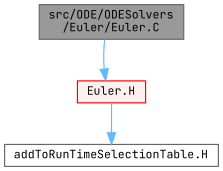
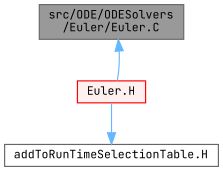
  digraph {
    fontname="JetBrains Mono"
    node [fontname="JetBrains Mono" fontsize=10 shape=box style=filled]
    edge [color=steelblue1 fontname="JetBrains Mono" fontsize=10 labelfontname=Helvetica labelfontsize=10 style=solid]
    n1 [color=gray40 fillcolor=grey60 fontcolor=black height=0.2 label="src/ODE/ODESolvers\l/Euler/Euler.C" width=0.4]
    n2 [color=red fillcolor="#FFF0F0" height=0.2 label="Euler.H" width=0.4]
    n3 [color=grey40 fillcolor=white height=0.2 label="addToRunTimeSelectionTable.H" width=0.4]
-   n1 -> n2
+   n2 -> n1
    n2 -> n3
  }
